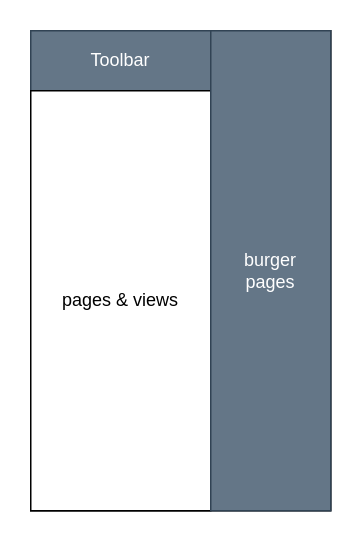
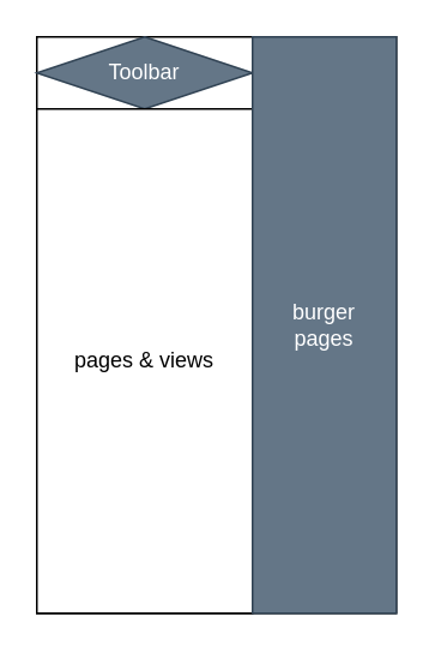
  <mxCell id="0" />
  <mxCell id="1" parent="0" />
  <mxCell id="2" value="" style="rounded=0;whiteSpace=wrap;html=1;" vertex="1" parent="1"><mxGeometry x="20" y="20" width="200" height="320" as="geometry" /></mxCell>
- <mxCell id="3" value="Toolbar" style="rounded=0;whiteSpace=wrap;html=1;fillColor=#647687;strokeColor=#314354;fontColor=#ffffff;" vertex="1" parent="1"><mxGeometry x="20" y="20" width="120" height="40" as="geometry" /></mxCell>
+ <mxCell id="3" value="Toolbar" style="rhombus;whiteSpace=wrap;html=1;fillColor=#647687;strokeColor=#314354;fontColor=#ffffff;" vertex="1" parent="1"><mxGeometry x="20" y="20" width="120" height="40" as="geometry" /></mxCell>
  <mxCell id="4" value="pages &amp;amp; views" style="rounded=0;whiteSpace=wrap;html=1;" vertex="1" parent="1"><mxGeometry x="20" y="60" width="120" height="280" as="geometry" /></mxCell>
  <mxCell id="5" value="burger&lt;br&gt;pages" style="rounded=0;whiteSpace=wrap;html=1;fillColor=#647687;strokeColor=#314354;fontColor=#ffffff;" vertex="1" parent="1"><mxGeometry x="140" y="20" width="80" height="320" as="geometry" /></mxCell>
